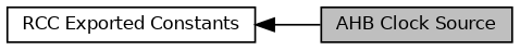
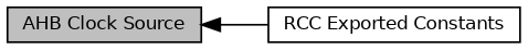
  digraph {
    rankdir=LR
    node [color=black fontname=Helvetica fontsize=10 shape=box style=filled]
    n1 [fillcolor=grey75 fontcolor=black height=0.2 label="AHB Clock Source" width=0.4]
    n2 [fillcolor=white height=0.2 label="RCC Exported Constants" width=0.4]
-   n2 -> n1 [dir=back fontname=Helvetica fontsize=10 labelfontname=Helvetica labelfontsize=10 shape=plaintext style=solid]
+   n1 -> n2 [dir=back fontname=Helvetica fontsize=10 labelfontname=Helvetica labelfontsize=10 shape=plaintext style=solid]
  }
